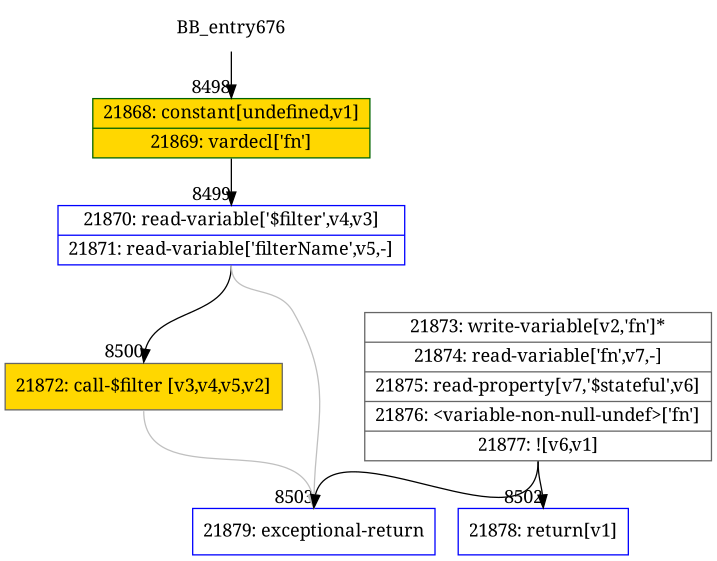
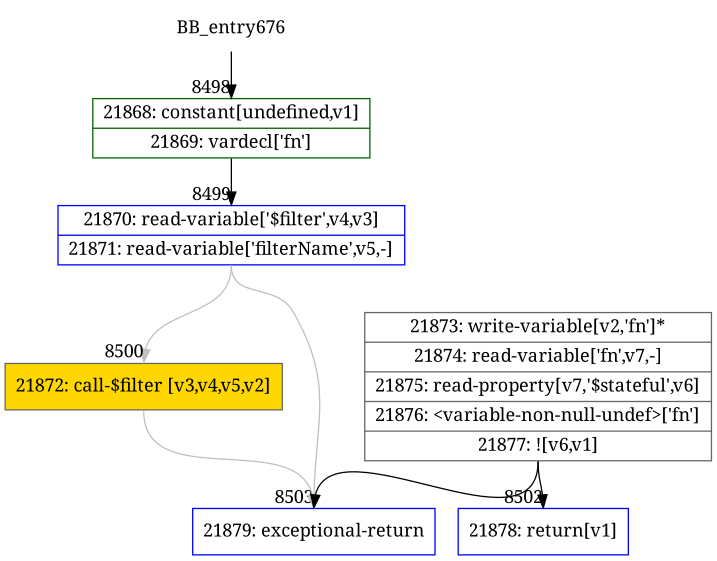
  digraph {
    fontname="Noto Serif"
    rankdir=TD
    node [color=blue fillcolor=white fontname="Noto Serif" shape=record style=filled]
    edge [fontname="Noto Serif" headport=n tailport=s]
    n1 [color=purple label=BB_entry676 shape=none]
-   n2 [color=darkgreen fillcolor=gold label="{21868: constant[undefined,v1]|21869: vardecl['fn']}"]
+   n2 [color=darkgreen label="{21868: constant[undefined,v1]|21869: vardecl['fn']}"]
    n3 [label="{21870: read-variable['$filter',v4,v3]|21871: read-variable['filterName',v5,-]}"]
    n4 [color=gray40 fillcolor=gold label="{21872: call-$filter [v3,v4,v5,v2]}"]
    n5 [label="{21879: exceptional-return}"]
    n6 [color=gray40 label="{21873: write-variable[v2,'fn']*|21874: read-variable['fn',v7,-]|21875: read-property[v7,'$stateful',v6]|21876: \<variable-non-null-undef\>['fn']|21877: ![v6,v1]}"]
    n7 [label="{21878: return[v1]}"]
    n1 -> n2 [headlabel="    8498"]
    n2 -> n3 [headlabel="      8499"]
-   n3 -> n4 [headlabel="      8500"]
+   n3 -> n4 [headlabel="      8500" color=gray]
    n3 -> n5 [color=gray headlabel="      8503"]
    n4 -> n5 [color=gray]
    n6 -> n5 [color=black]
    n6 -> n7 [headlabel="      8502"]
  }
